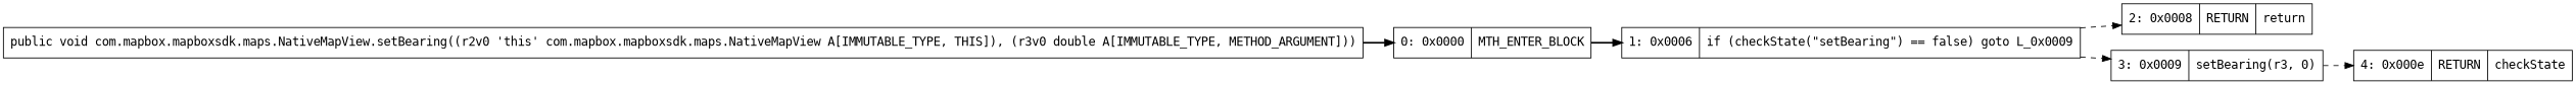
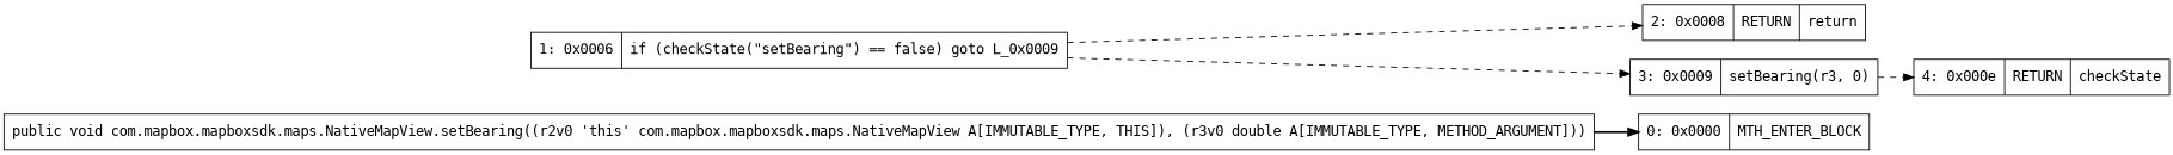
  digraph {
    fontname="DejaVu Sans Mono"
    rankdir=LR
    node [fontname="DejaVu Sans Mono" shape=record]
    edge [fontname="DejaVu Sans Mono" style=dashed]
    n1 [label="{0\:\ 0x0000|MTH_ENTER_BLOCK\l}"]
    n2 [label="{1\:\ 0x0006|if (checkState(\"setBearing\") == false) goto L_0x0009\l}"]
    n3 [label="{2\:\ 0x0008|RETURN\l|return\l}"]
    n4 [label="{3\:\ 0x0009|setBearing(r3, 0)\l}"]
    n5 [label="{4\:\ 0x000e|RETURN\l|checkState\l}"]
    n6 [label="{public void com.mapbox.mapboxsdk.maps.NativeMapView.setBearing((r2v0 'this' com.mapbox.mapboxsdk.maps.NativeMapView A[IMMUTABLE_TYPE, THIS]), (r3v0 double A[IMMUTABLE_TYPE, METHOD_ARGUMENT])) }"]
-   n1 -> n2 [style=bold]
    n2 -> n3
    n2 -> n4
    n4 -> n5
    n6 -> n1 [style=bold]
  }
